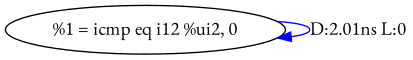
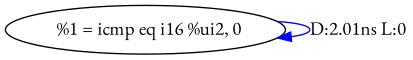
  digraph {
    fontname="EB Garamond"
-   n1 [label="%1 = icmp eq i12 %ui2, 0" fontname="EB Garamond"]
+   n1 [label="  %1 = icmp eq i16 %ui2, 0" fontname="EB Garamond"]
    n1 -> n1 [color=blue label="D:2.01ns L:0" fontname="EB Garamond"]
  }
